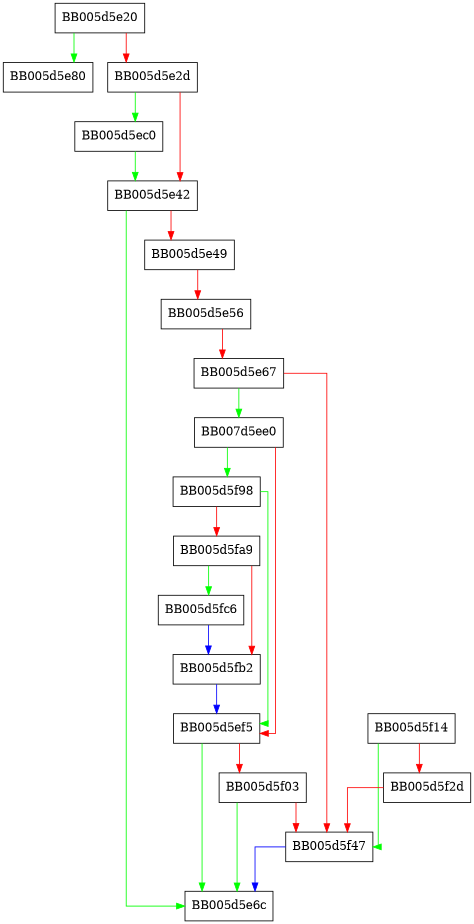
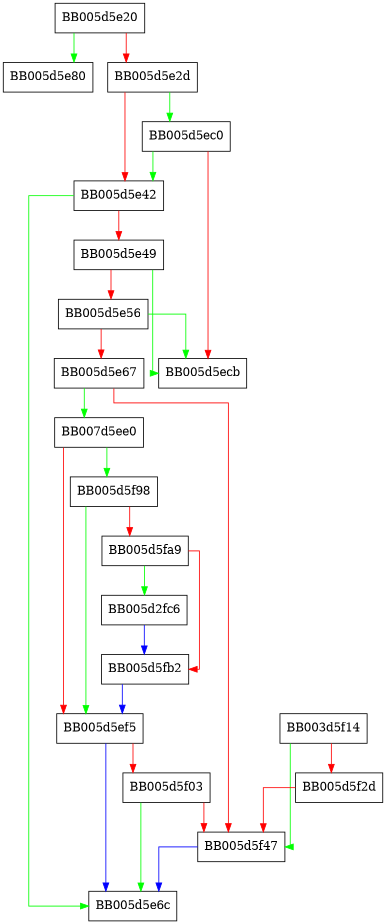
  digraph {
    splines=ortho
    node [shape=box]
    edge [color=red]
    BB005d5e20
    BB005d5e80
    BB005d5e2d
    BB005d5ec0
    BB005d5e42
+   BB005d5ecb
    BB005d5e6c
    BB005d5e49
    BB005d5e56
    BB005d5e67
    n11 [label=BB007d5ee0]
    BB005d5f47
    BB005d5f98
    BB005d5ef5
    BB005d5fa9
    BB005d5f03
-   BB005d5fc6
+   BB005d5fc6 [label=BB005d2fc6]
    BB005d5fb2
-   BB005d5f14
+   BB005d5f14 [label=BB003d5f14]
    BB005d5f2d
    BB005d5e20 -> BB005d5e80 [color=green]
    BB005d5e20 -> BB005d5e2d
    BB005d5e2d -> BB005d5ec0 [color=green]
    BB005d5e2d -> BB005d5e42
    BB005d5ec0 -> BB005d5e42 [color=green]
+   BB005d5ec0 -> BB005d5ecb
    BB005d5e42 -> BB005d5e6c [color=green]
    BB005d5e42 -> BB005d5e49
+   BB005d5e49 -> BB005d5ecb [color=green]
    BB005d5e49 -> BB005d5e56
+   BB005d5e56 -> BB005d5ecb [color=green]
    BB005d5e56 -> BB005d5e67
    BB005d5e67 -> n11 [color=green]
    BB005d5e67 -> BB005d5f47
    n11 -> BB005d5f98 [color=green]
    n11 -> BB005d5ef5
    BB005d5f47 -> BB005d5e6c [color=blue]
    BB005d5f98 -> BB005d5ef5 [color=green]
    BB005d5f98 -> BB005d5fa9
-   BB005d5ef5 -> BB005d5e6c [color=green]
+   BB005d5ef5 -> BB005d5e6c [color=blue]
    BB005d5ef5 -> BB005d5f03
    BB005d5fa9 -> BB005d5fc6 [color=green]
    BB005d5fa9 -> BB005d5fb2
    BB005d5f03 -> BB005d5e6c [color=green]
    BB005d5f03 -> BB005d5f47
    BB005d5fc6 -> BB005d5fb2 [color=blue]
    BB005d5fb2 -> BB005d5ef5 [color=blue]
    BB005d5f14 -> BB005d5f47 [color=green]
    BB005d5f14 -> BB005d5f2d
    BB005d5f2d -> BB005d5f47
  }
